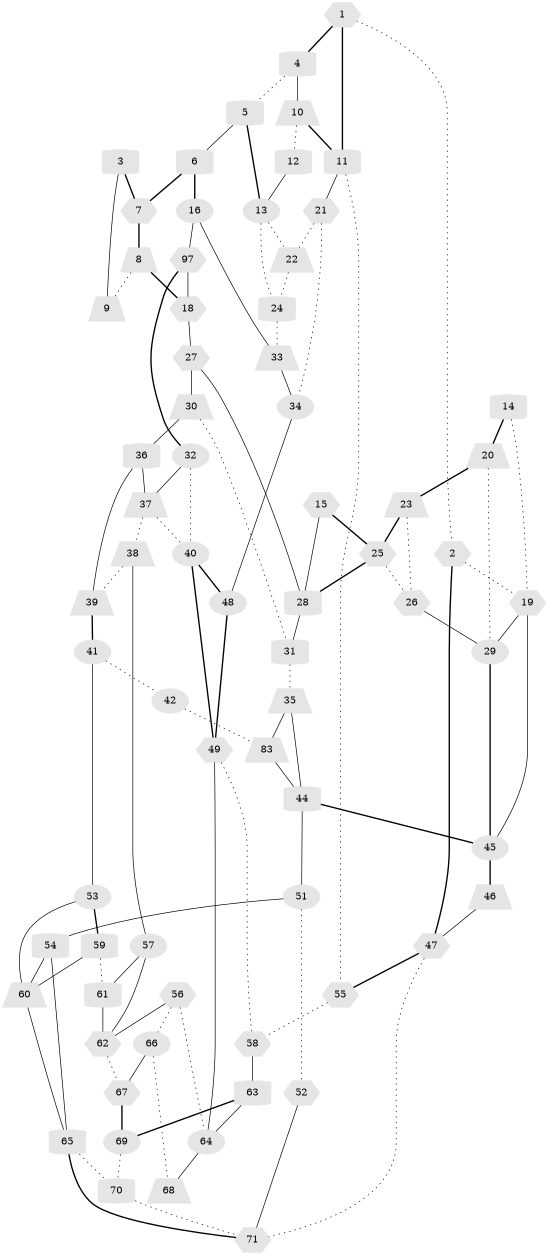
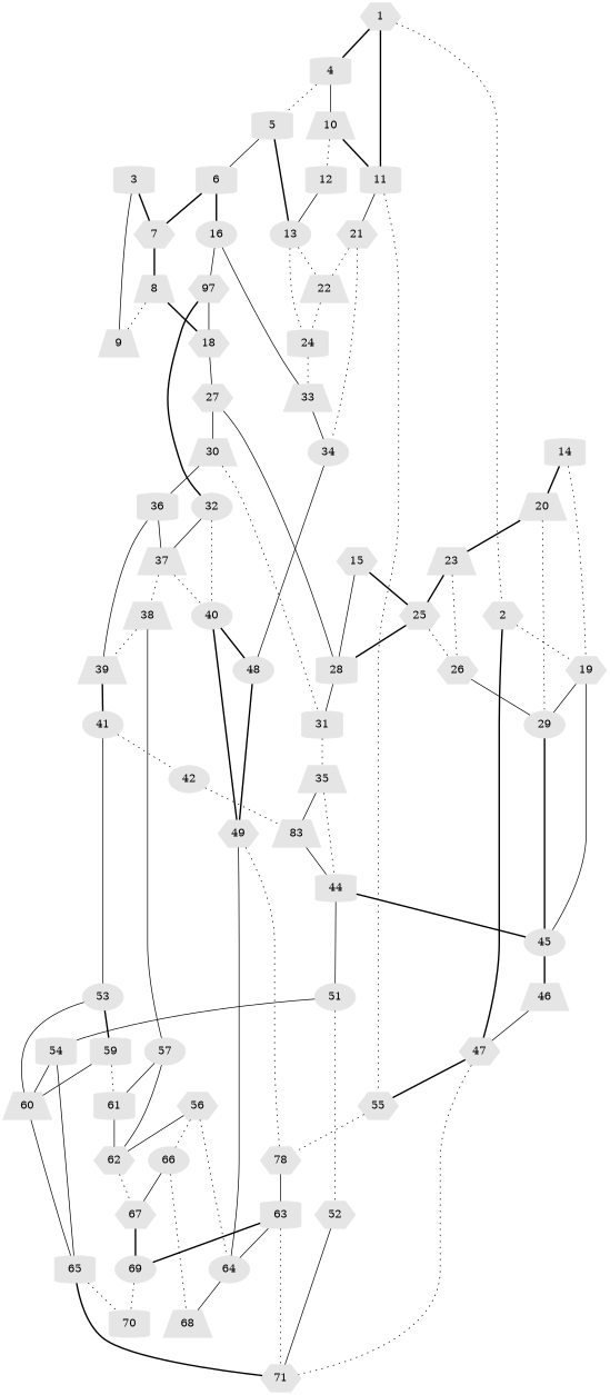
  graph {
    node [color=gray90 shape=hexagon style=filled]
    edge [style=solid weight=1.0]
    1
    2
    4 [shape=cylinder]
    11 [shape=cylinder]
    19
    47
    5 [shape=cylinder]
    10 [shape=trapezium]
    21
    55
    3 [shape=cylinder]
    7
    9 [shape=trapezium]
    29 [shape=ellipse]
    45 [shape=ellipse]
    71
    8 [shape=trapezium]
    6 [shape=cylinder]
    13 [shape=ellipse]
    12 [shape=cylinder]
    16 [shape=ellipse]
    22 [shape=trapezium]
    24 [shape=cylinder]
    n24 [label=97]
    33 [shape=trapezium]
    18
    15
    25
    28 [shape=cylinder]
    27
    34 [shape=ellipse]
-   58
+   58 [label=78]
    14 [shape=cylinder]
    20 [shape=trapezium]
    23 [shape=trapezium]
    26
    31 [shape=cylinder]
    32 [shape=ellipse]
    37 [shape=trapezium]
    40 [shape=ellipse]
    30 [shape=trapezium]
    46 [shape=trapezium]
    48 [shape=ellipse]
    36 [shape=cylinder]
    35 [shape=trapezium]
    39 [shape=trapezium]
    n47 [label=83 shape=trapezium]
    44 [shape=cylinder]
    38 [shape=trapezium]
    49
    51 [shape=ellipse]
    41 [shape=ellipse]
    57 [shape=ellipse]
    62
    61 [shape=cylinder]
    42 [shape=ellipse]
    53 [shape=ellipse]
    64 [shape=ellipse]
    59 [shape=cylinder]
    60 [shape=trapezium]
    52
    54 [shape=cylinder]
    63 [shape=cylinder]
    68 [shape=trapezium]
    65 [shape=cylinder]
    70 [shape=cylinder]
    56
    66 [shape=ellipse]
    67
    69 [shape=ellipse]
    1 -- 2 [style=dotted]
    1 -- 4 [style=bold]
    1 -- 11 [style=bold]
    2 -- 19 [style=dotted]
    2 -- 47 [style=bold]
    4 -- 5 [style=dotted]
    4 -- 10
    11 -- 21
    11 -- 55 [style=dotted]
    19 -- 29
    19 -- 45
    47 -- 55 [style=bold]
    47 -- 71 [style=dotted]
    5 -- 6
    5 -- 13 [style=bold]
    10 -- 11 [style=bold]
    10 -- 12 [style=dotted weight=2.0]
    21 -- 22 [style=dotted]
    21 -- 34 [style=dotted]
    55 -- 58 [style=dotted]
    3 -- 7 [style=bold]
    3 -- 9
    7 -- 8 [style=bold]
    29 -- 45 [style=bold]
    45 -- 46 [style=bold]
    8 -- 9 [style=dotted]
    8 -- 18 [style=bold]
    6 -- 7 [style=bold]
    6 -- 16 [style=bold]
    13 -- 22 [style=dotted]
    13 -- 24 [style=dotted]
    12 -- 13
    16 -- n24
    16 -- 33
    22 -- 24 [style=dotted]
    24 -- 33 [style=dotted weight=2.0]
    n24 -- 18
    n24 -- 32 [style=bold]
    33 -- 34
    18 -- 27
    15 -- 25 [style=bold]
    15 -- 28
    25 -- 28 [style=bold]
    25 -- 26 [style=dotted]
    28 -- 31
    27 -- 28
    27 -- 30
    34 -- 48
    58 -- 63
    14 -- 19 [style=dotted]
    14 -- 20 [style=bold]
    20 -- 29 [style=dotted]
    20 -- 23 [style=bold weight=2.0]
    23 -- 25 [style=bold]
    23 -- 26 [style=dotted]
    26 -- 29
    31 -- 35 [style=dotted]
    32 -- 37
    32 -- 40 [style=dotted]
    37 -- 40 [style=dotted]
    37 -- 38 [style=dotted]
    40 -- 48 [style=bold]
    40 -- 49 [style=bold]
    30 -- 31 [style=dotted]
    30 -- 36 [weight=2.0]
    46 -- 47
    48 -- 49 [style=bold]
    36 -- 37
    36 -- 39
    35 -- n47
-   35 -- 44
+   35 -- 44 [style=dotted]
    39 -- 41 [style=bold]
    n47 -- 44
    44 -- 45 [style=bold]
    44 -- 51
    38 -- 39 [style=dotted]
    38 -- 57
    49 -- 58 [style=dotted]
    49 -- 64
    51 -- 52 [style=dotted]
    51 -- 54
    41 -- 42 [style=dotted]
    41 -- 53
    57 -- 62
    57 -- 61
    62 -- 67 [style=dotted]
    61 -- 62
    42 -- n47 [style=dotted weight=2.0]
    53 -- 59 [style=bold]
    53 -- 60
    64 -- 68
    59 -- 61 [style=dotted weight=2.0]
    59 -- 60
    60 -- 65
    52 -- 71
    54 -- 60
    54 -- 65
    63 -- 64
    63 -- 69 [style=bold]
    65 -- 71 [style=bold]
    65 -- 70 [style=dotted]
-   70 -- 71 [style=dotted]
+   63 -- 71 [style=dotted]
    56 -- 62
    56 -- 64 [style=dotted]
    56 -- 66 [style=dotted]
    66 -- 68 [style=dotted weight=2.0]
    66 -- 67
    67 -- 69 [style=bold]
    69 -- 70 [style=dotted]
  }
